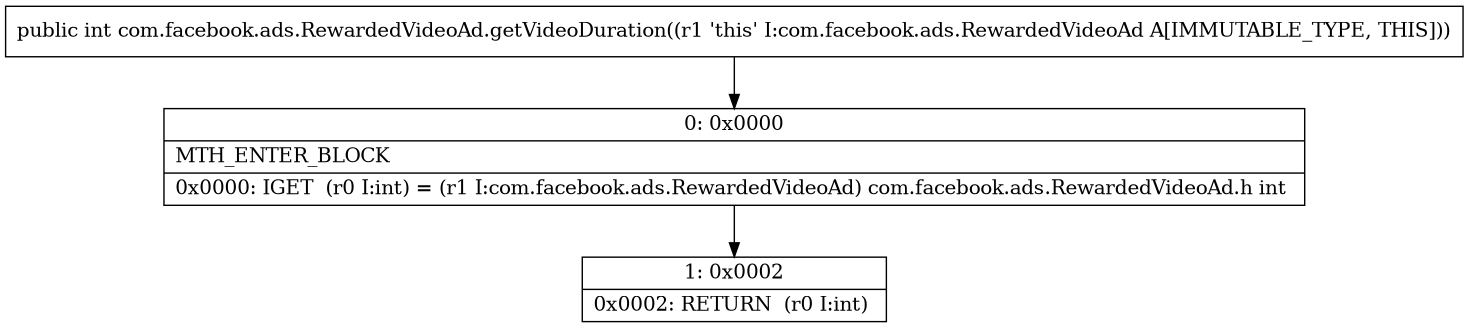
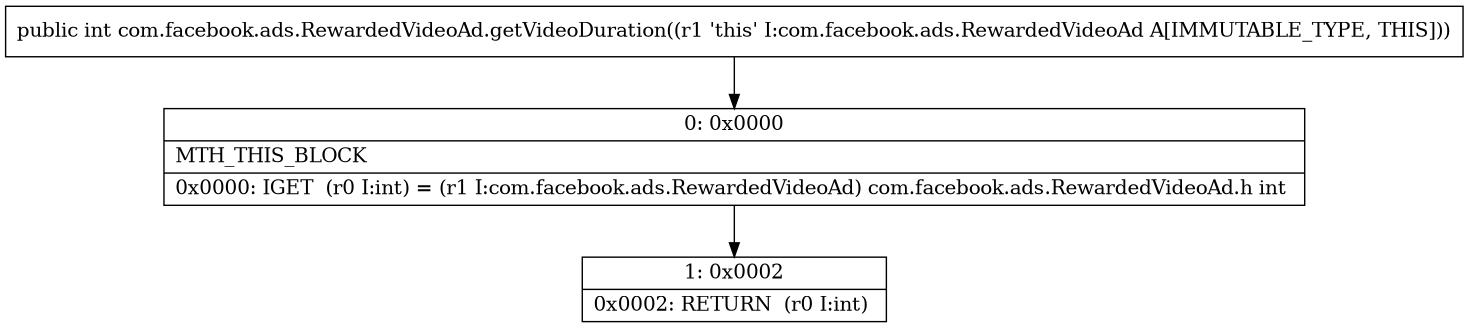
  digraph {
    node [shape=record]
-   n1 [label="{0\:\ 0x0000|MTH_ENTER_BLOCK\l|0x0000: IGET  (r0 I:int) = (r1 I:com.facebook.ads.RewardedVideoAd) com.facebook.ads.RewardedVideoAd.h int \l}"]
+   n1 [label="{0\:\ 0x0000|MTH_THIS_BLOCK\l|0x0000: IGET  (r0 I:int) = (r1 I:com.facebook.ads.RewardedVideoAd) com.facebook.ads.RewardedVideoAd.h int \l}"]
    n2 [label="{1\:\ 0x0002|0x0002: RETURN  (r0 I:int) \l}"]
    n3 [label="{public int com.facebook.ads.RewardedVideoAd.getVideoDuration((r1 'this' I:com.facebook.ads.RewardedVideoAd A[IMMUTABLE_TYPE, THIS])) }"]
    n1 -> n2
    n3 -> n1
  }
